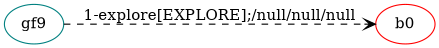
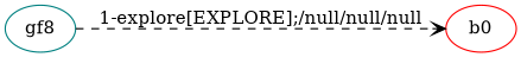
  digraph {
    rankdir=LR
-   gf8 [color=teal label=gf9]
+   gf8 [color=teal]
    b0 [color=red]
    gf8 -> b0 [label="1-explore[EXPLORE];/null/null/null" style=dashed arrowhead=vee]
  }
